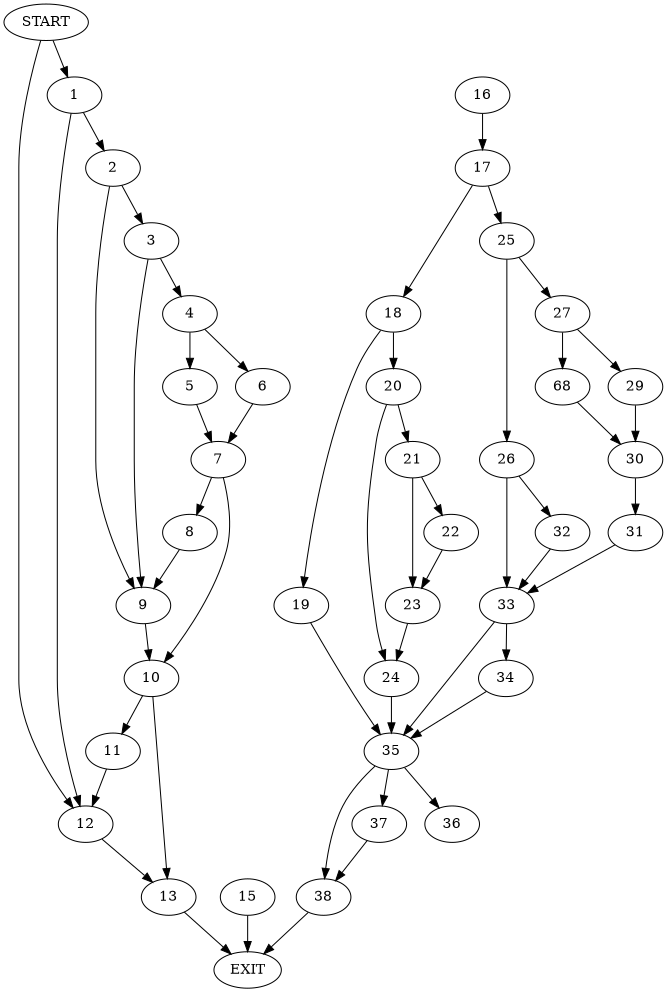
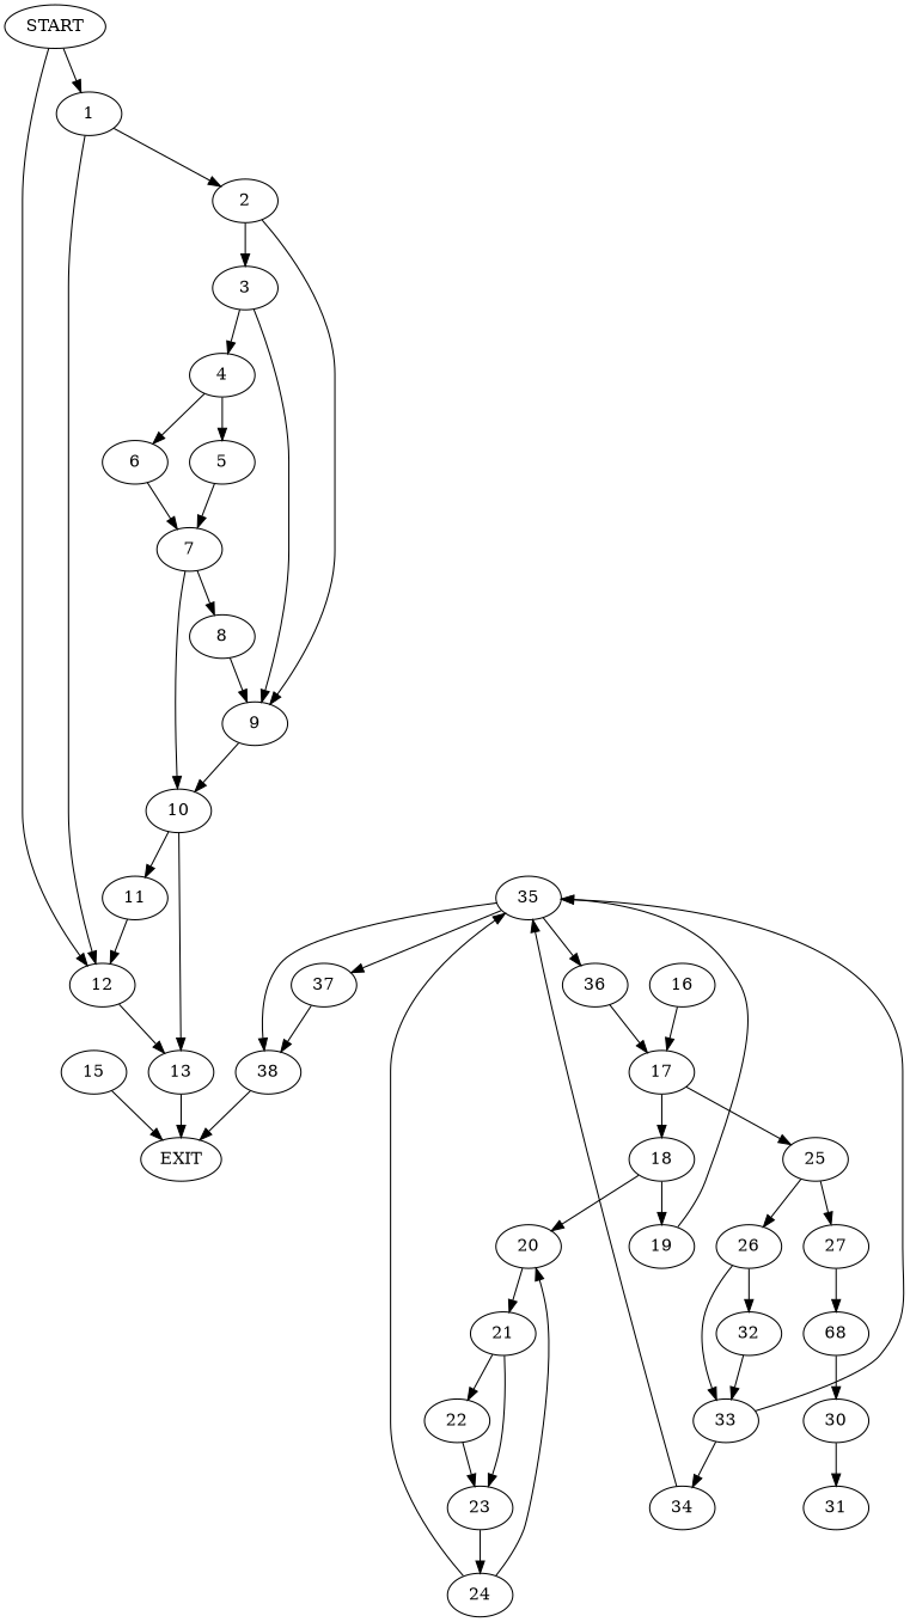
  digraph {
    n1 [label=START]
    1
    12
    2
    13
    3
    9
    4
    10
    5
    6
    7
    8
    11
    n15 [label=EXIT]
    15
    16
    17
    18
    25
    19
    20
    26
    27
    35
    21
    24
    36
    37
    38
    22
    23
    33
    32
    n35 [label=68]
-   29
    34
    30
    31
    n1 -> 1
    n1 -> 12
    1 -> 12
    1 -> 2
    12 -> 13
    2 -> 3
    2 -> 9
    13 -> n15
    3 -> 9
    3 -> 4
    9 -> 10
    4 -> 5
    4 -> 6
    10 -> 13
    10 -> 11
    5 -> 7
    6 -> 7
    7 -> 10
    7 -> 8
    8 -> 9
    11 -> 12
    15 -> n15
    16 -> 17
    17 -> 18
    17 -> 25
    18 -> 19
    18 -> 20
    25 -> 26
    25 -> 27
    19 -> 35
    20 -> 21
-   20 -> 24
+   24 -> 20
    26 -> 33
    26 -> 32
    27 -> n35
-   27 -> 29
    35 -> 36
    35 -> 37 [tailport=s2]
    35 -> 38
    21 -> 22
    21 -> 23
    24 -> 35
+   36 -> 17
    37 -> 38
    38 -> n15
    22 -> 23
    23 -> 24
    33 -> 35
    33 -> 34
    32 -> 33
    n35 -> 30
-   29 -> 30
    34 -> 35
    30 -> 31
-   31 -> 33
  }
